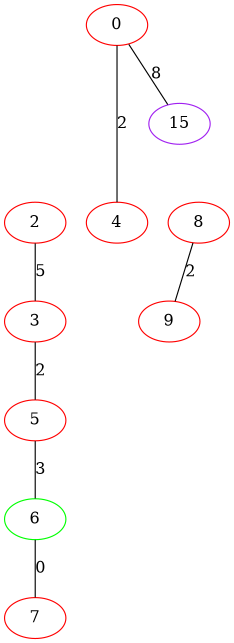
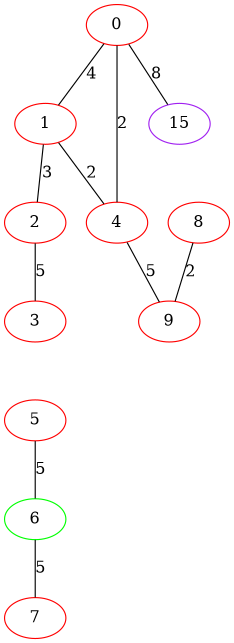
  graph {
    node [color=red weight=1]
    0
+   1
    4
    n4 [color=purple label=15 weight=4]
    2
    9
    3
    5
    6 [color=green weight=2]
    8
    7
+   0 -- 1 [label=4]
    0 -- 4 [label=2]
    0 -- n4 [label=8]
+   1 -- 4 [label=2]
+   1 -- 2 [label=3]
+   4 -- 9 [label=5]
    2 -- 3 [label=5]
-   3 -- 5 [label=2]
-   5 -- 6 [label=3]
-   6 -- 7 [label=0]
+   5 -- 6 [label=5]
+   6 -- 7 [label=5]
    8 -- 9 [label=2]
  }
